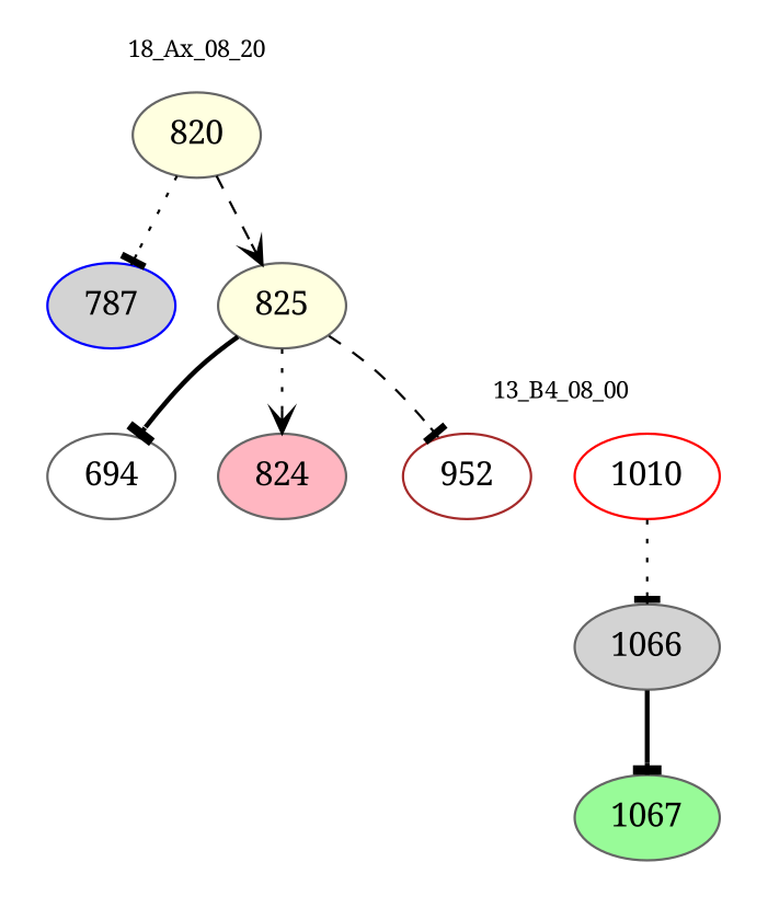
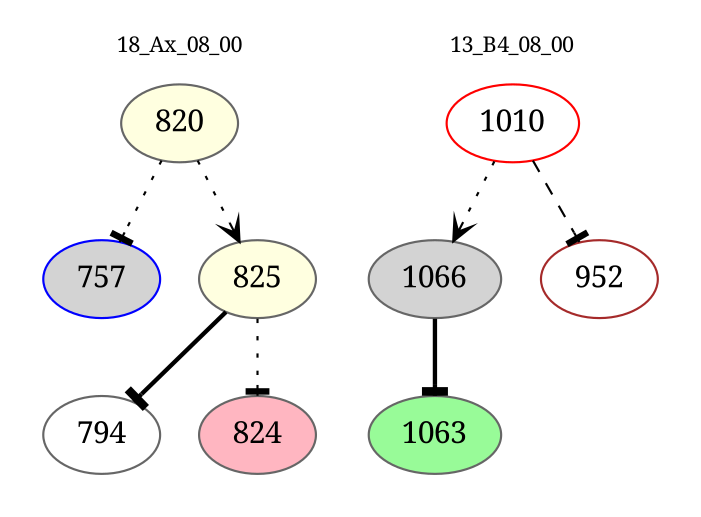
  digraph {
    fontname="Noto Serif"
    node [color=gray40 fillcolor=white fontname="Noto Serif" style=filled]
    edge [arrowhead=tee color=black fontname="Noto Serif" style=dotted]
    n1 [fillcolor=lightyellow label=820]
-   n2 [color=blue fillcolor=lightgrey label=787]
+   n2 [color=blue fillcolor=lightgrey label=757]
    n3 [fillcolor=lightyellow label=825]
-   n4 [label=694]
+   n4 [label=794]
    n5 [fillcolor=lightpink label=824]
    n6 [color=red label=1010]
    n7 [fillcolor=lightgrey label=1066]
    n8 [color=brown label=952]
-   n9 [fillcolor=palegreen label=1067]
+   n9 [fillcolor=palegreen label=1063]
    subgraph cluster_1 {
      color=white
      fontsize=10
-     label="18_Ax_08_20"
+     label="18_Ax_08_00"
      n1
      n2
      n3
      n4
      n5
    }
    subgraph cluster_2 {
      color=white
      fontsize=10
      label="13_B4_08_00"
      n6
      n7
      n8
      n9
    }
    n1 -> n2
-   n1 -> n3 [arrowhead=vee style=dashed]
+   n1 -> n3 [arrowhead=vee]
    n3 -> n4 [style=bold]
-   n3 -> n5 [arrowhead=vee]
-   n6 -> n7
-   n3 -> n8 [style=dashed]
+   n3 -> n5
+   n6 -> n7 [arrowhead=vee]
+   n6 -> n8 [style=dashed]
    n7 -> n9 [style=bold]
  }
